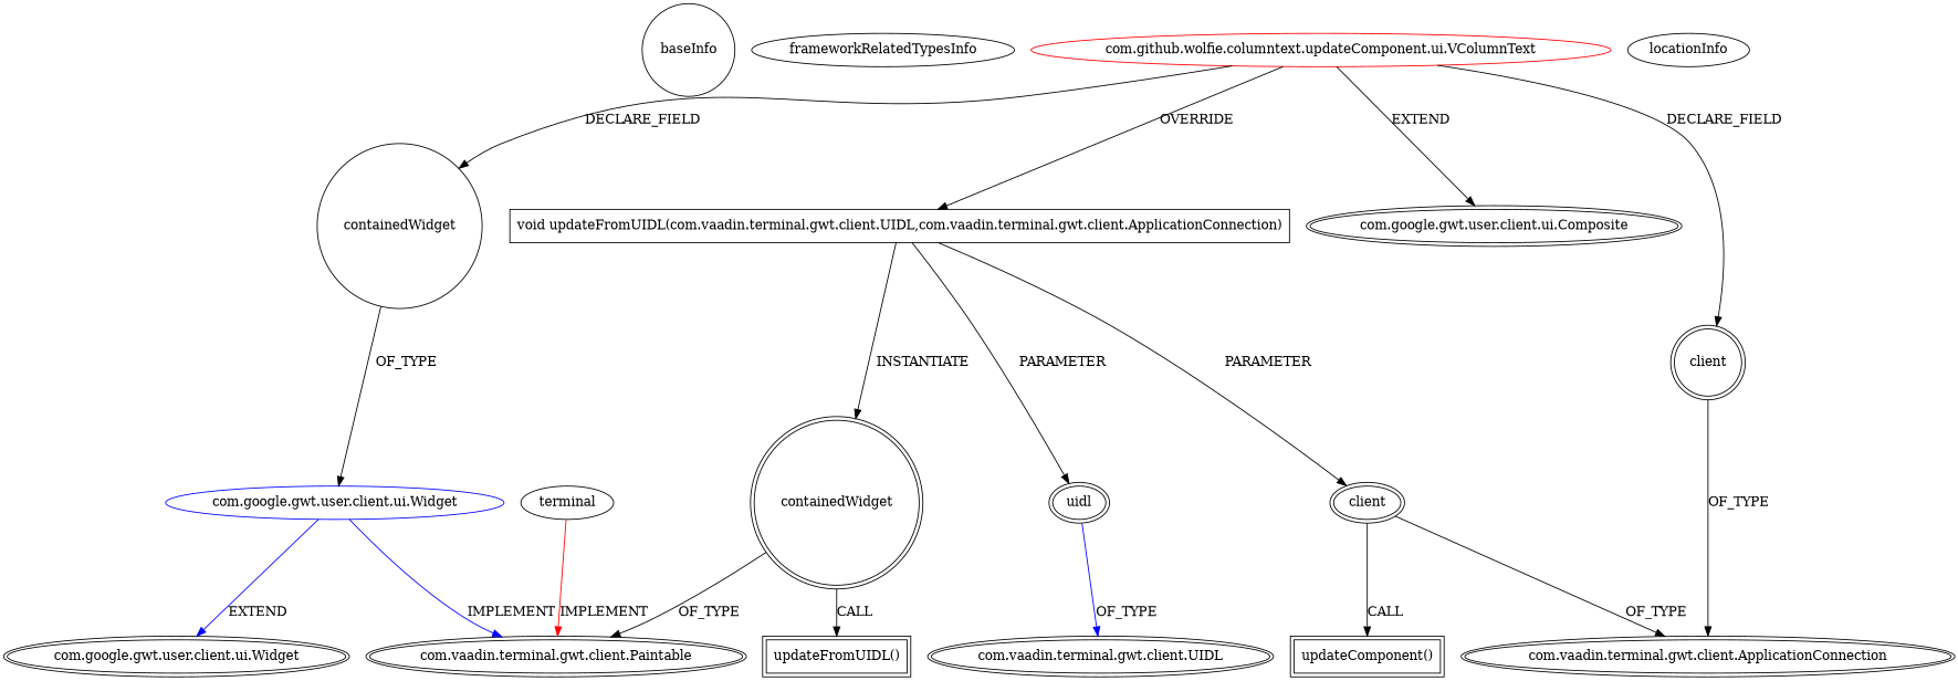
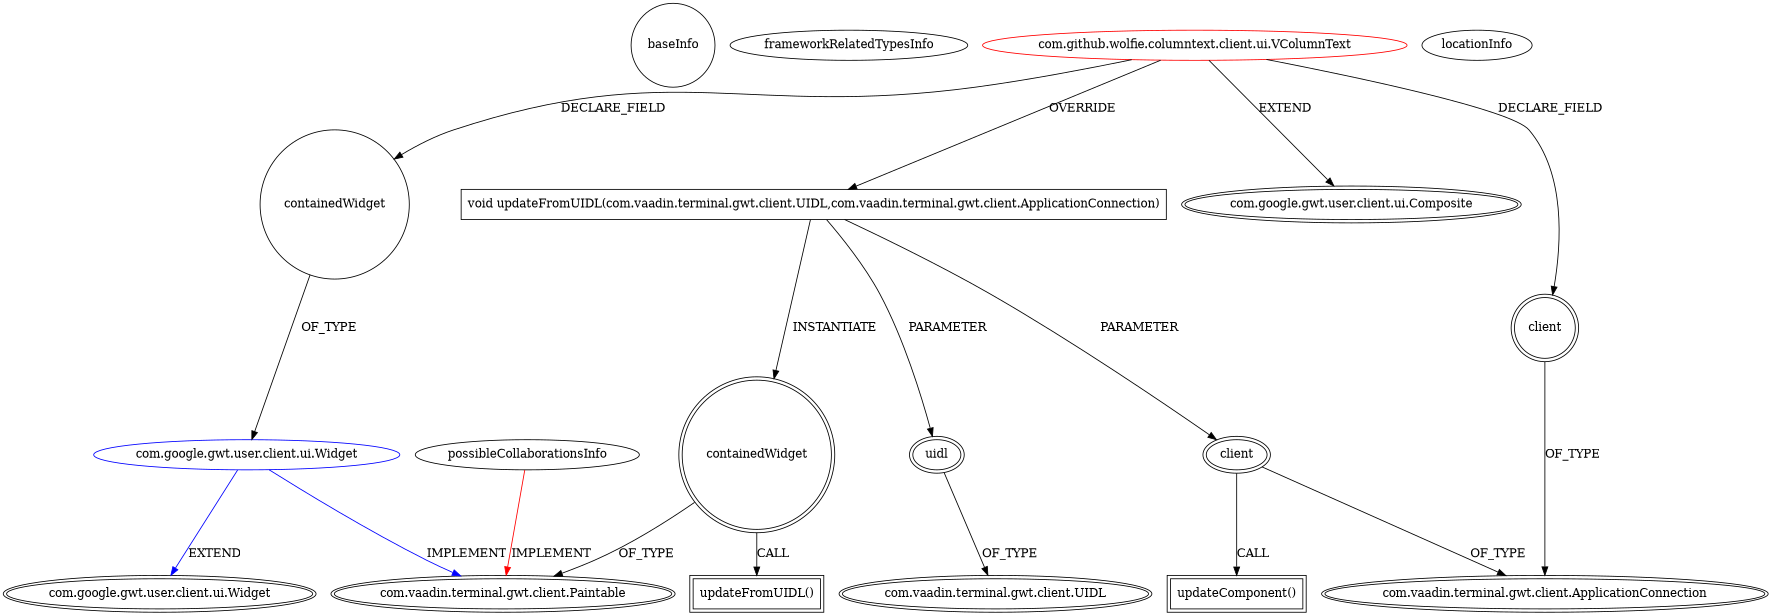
  digraph {
    node [isFrameworkType=true peripheries=2]
    baseInfo [category=extension_graph graphId=4642 isAnonymous=false possibleRelation=true shape=circle isFrameworkType="" peripheries=""]
    frameworkRelatedTypesInfo [0="com.google.gwt.user.client.ui.Composite" 1="com.vaadin.terminal.gwt.client.Paintable" isFrameworkType="" peripheries=""]
-   possibleCollaborationsInfo [0="4642~FIELD_DECLARATION-~com.google.gwt.user.client.ui.Composite com.vaadin.terminal.gwt.client.Paintable ~com.google.gwt.user.client.ui.Widget com.vaadin.terminal.gwt.client.Paintable ~false~false" label=terminal isFrameworkType="" peripheries=""]
+   possibleCollaborationsInfo [0="4642~FIELD_DECLARATION-~com.google.gwt.user.client.ui.Composite com.vaadin.terminal.gwt.client.Paintable ~com.google.gwt.user.client.ui.Widget com.vaadin.terminal.gwt.client.Paintable ~false~false" isFrameworkType="" peripheries=""]
    n4 [label="com.vaadin.terminal.gwt.client.Paintable" vertexType=FRAMEWORK_INTERFACE_TYPE]
    locationInfo [contextSignature=VColumnText filePath="/wolfie-ColumnText/ColumnText-master/src/com/github/wolfie/columntext/client/ui/VColumnText.java" graphId=4642 projectName="wolfie-ColumnText" isFrameworkType="" peripheries=""]
-   n6 [color=red isFrameworkType=false label="com.github.wolfie.columntext.updateComponent.ui.VColumnText" vertexType=ROOT_CLIENT_CLASS_DECLARATION peripheries=""]
+   n6 [color=red isFrameworkType=false label="com.github.wolfie.columntext.client.ui.VColumnText" vertexType=ROOT_CLIENT_CLASS_DECLARATION peripheries=""]
    n7 [label="com.google.gwt.user.client.ui.Composite" vertexType=FRAMEWORK_CLASS_TYPE]
    n8 [label=client shape=circle vertexType=FIELD_DECLARATION]
    n9 [isFrameworkType=false label=containedWidget shape=circle vertexType=FIELD_DECLARATION peripheries=""]
    n10 [isFrameworkType=false label="void updateFromUIDL(com.vaadin.terminal.gwt.client.UIDL,com.vaadin.terminal.gwt.client.ApplicationConnection)" shape=box vertexType=OVERRIDING_METHOD_DECLARATION peripheries=""]
    n11 [label="com.vaadin.terminal.gwt.client.ApplicationConnection" vertexType=FRAMEWORK_CLASS_TYPE]
    n12 [color=blue isFrameworkType=false label="com.google.gwt.user.client.ui.Widget" vertexType=REFERENCE_CLIENT_CLASS_DECLARATION peripheries=""]
    n13 [label=uidl vertexType=PARAMETER_DECLARATION]
    n14 [label=client vertexType=PARAMETER_DECLARATION]
    n15 [label=containedWidget shape=circle vertexType=VARIABLE_EXPRESION]
    n16 [label="com.google.gwt.user.client.ui.Widget" vertexType=FRAMEWORK_CLASS_TYPE]
    n17 [label="com.vaadin.terminal.gwt.client.UIDL" vertexType=FRAMEWORK_CLASS_TYPE]
    n18 [label="updateComponent()" shape=box vertexType=INSIDE_CALL]
    n19 [label="updateFromUIDL()" shape=box vertexType=INSIDE_CALL]
    possibleCollaborationsInfo -> n4 [color=red label=IMPLEMENT]
    n6 -> n7 [color=black label=EXTEND]
    n6 -> n8 [label=DECLARE_FIELD]
    n6 -> n9 [label=DECLARE_FIELD]
    n6 -> n10 [label=OVERRIDE]
    n8 -> n11 [label=OF_TYPE]
    n9 -> n12 [label=OF_TYPE]
    n10 -> n13 [label=PARAMETER]
    n10 -> n14 [label=PARAMETER]
    n10 -> n15 [label=INSTANTIATE]
    n12 -> n4 [color=blue label=IMPLEMENT]
    n12 -> n16 [color=blue label=EXTEND]
-   n13 -> n17 [label=OF_TYPE color=blue]
+   n13 -> n17 [label=OF_TYPE]
    n14 -> n11 [label=OF_TYPE]
    n14 -> n18 [label=CALL]
    n15 -> n4 [label=OF_TYPE]
    n15 -> n19 [label=CALL]
  }
